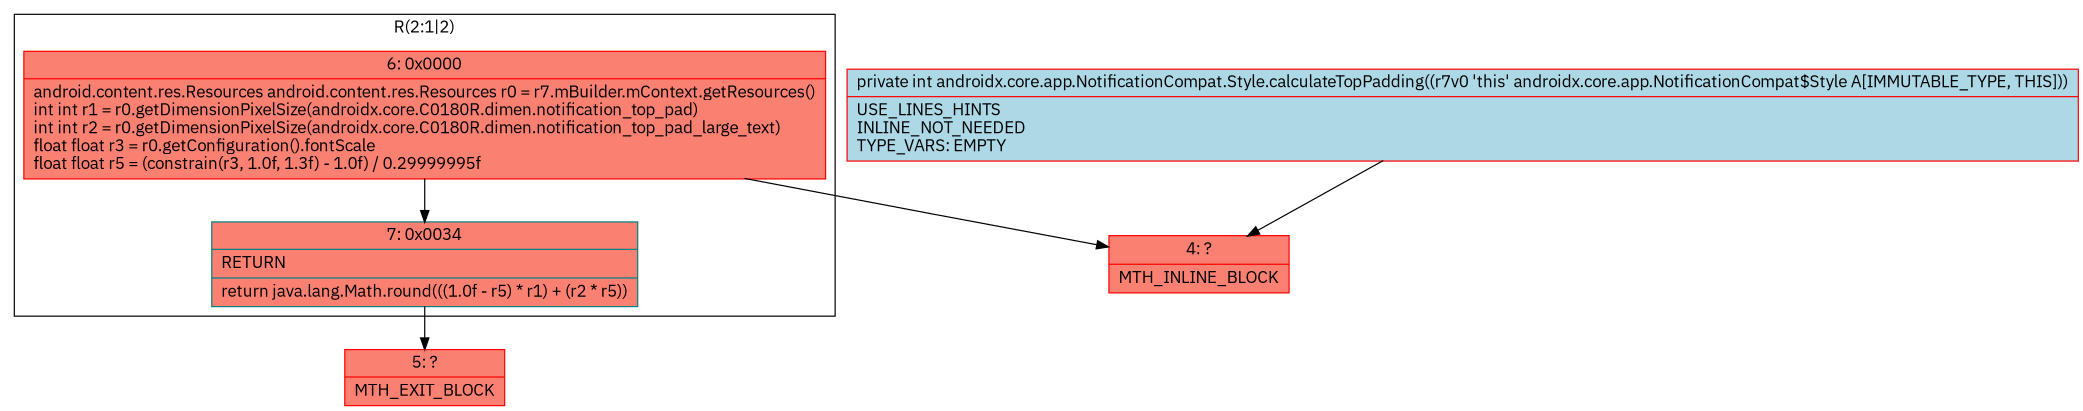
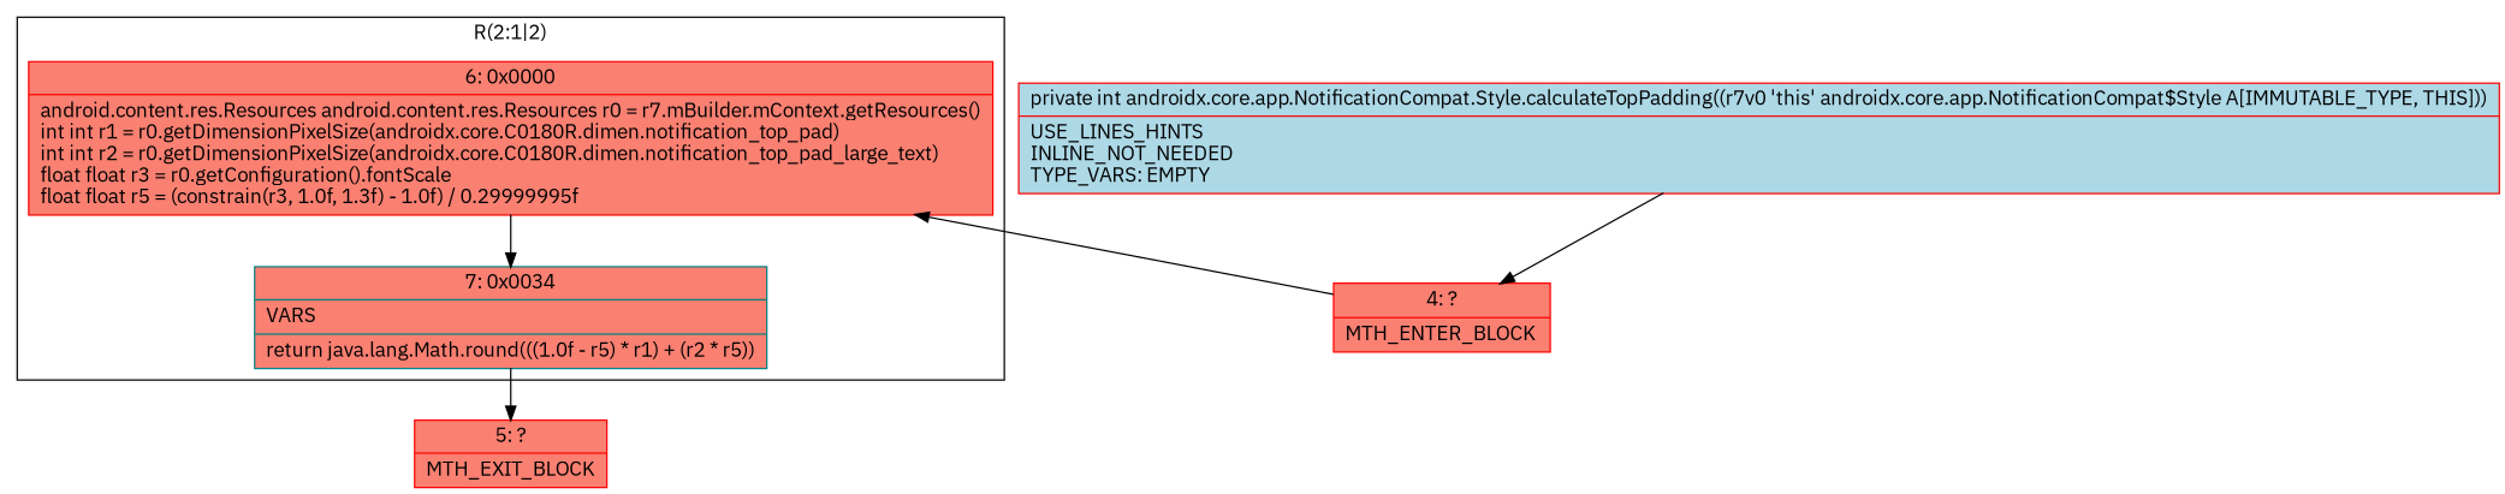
  digraph {
    fontname="IBM Plex Sans"
    node [color=red fillcolor=salmon fontname="IBM Plex Sans" shape=record style=filled]
    edge [fontname="IBM Plex Sans"]
    n1 [label="{6\:\ 0x0000|android.content.res.Resources android.content.res.Resources r0 = r7.mBuilder.mContext.getResources()\lint int r1 = r0.getDimensionPixelSize(androidx.core.C0180R.dimen.notification_top_pad)\lint int r2 = r0.getDimensionPixelSize(androidx.core.C0180R.dimen.notification_top_pad_large_text)\lfloat float r3 = r0.getConfiguration().fontScale\lfloat float r5 = (constrain(r3, 1.0f, 1.3f) \- 1.0f) \/ 0.29999995f\l}"]
-   n2 [color=teal label="{7\:\ 0x0034|RETURN\l|return java.lang.Math.round(((1.0f \- r5) * r1) + (r2 * r5))\l}"]
+   n2 [color=teal label="{7\:\ 0x0034|VARS\l|return java.lang.Math.round(((1.0f \- r5) * r1) + (r2 * r5))\l}"]
    n3 [label="{5\:\ ?|MTH_EXIT_BLOCK\l}"]
-   n4 [label="{4\:\ ?|MTH_INLINE_BLOCK\l}"]
+   n4 [label="{4\:\ ?|MTH_ENTER_BLOCK\l}"]
    n5 [fillcolor=lightblue label="{private int androidx.core.app.NotificationCompat.Style.calculateTopPadding((r7v0 'this' androidx.core.app.NotificationCompat$Style A[IMMUTABLE_TYPE, THIS]))  | USE_LINES_HINTS\lINLINE_NOT_NEEDED\lTYPE_VARS: EMPTY\l}"]
    subgraph cluster_1 {
      label="R(2:1|2)"
      n1
      n2
    }
    n1 -> n2
    n2 -> n3
-   n1 -> n4
+   n4 -> n1
    n5 -> n4
  }
